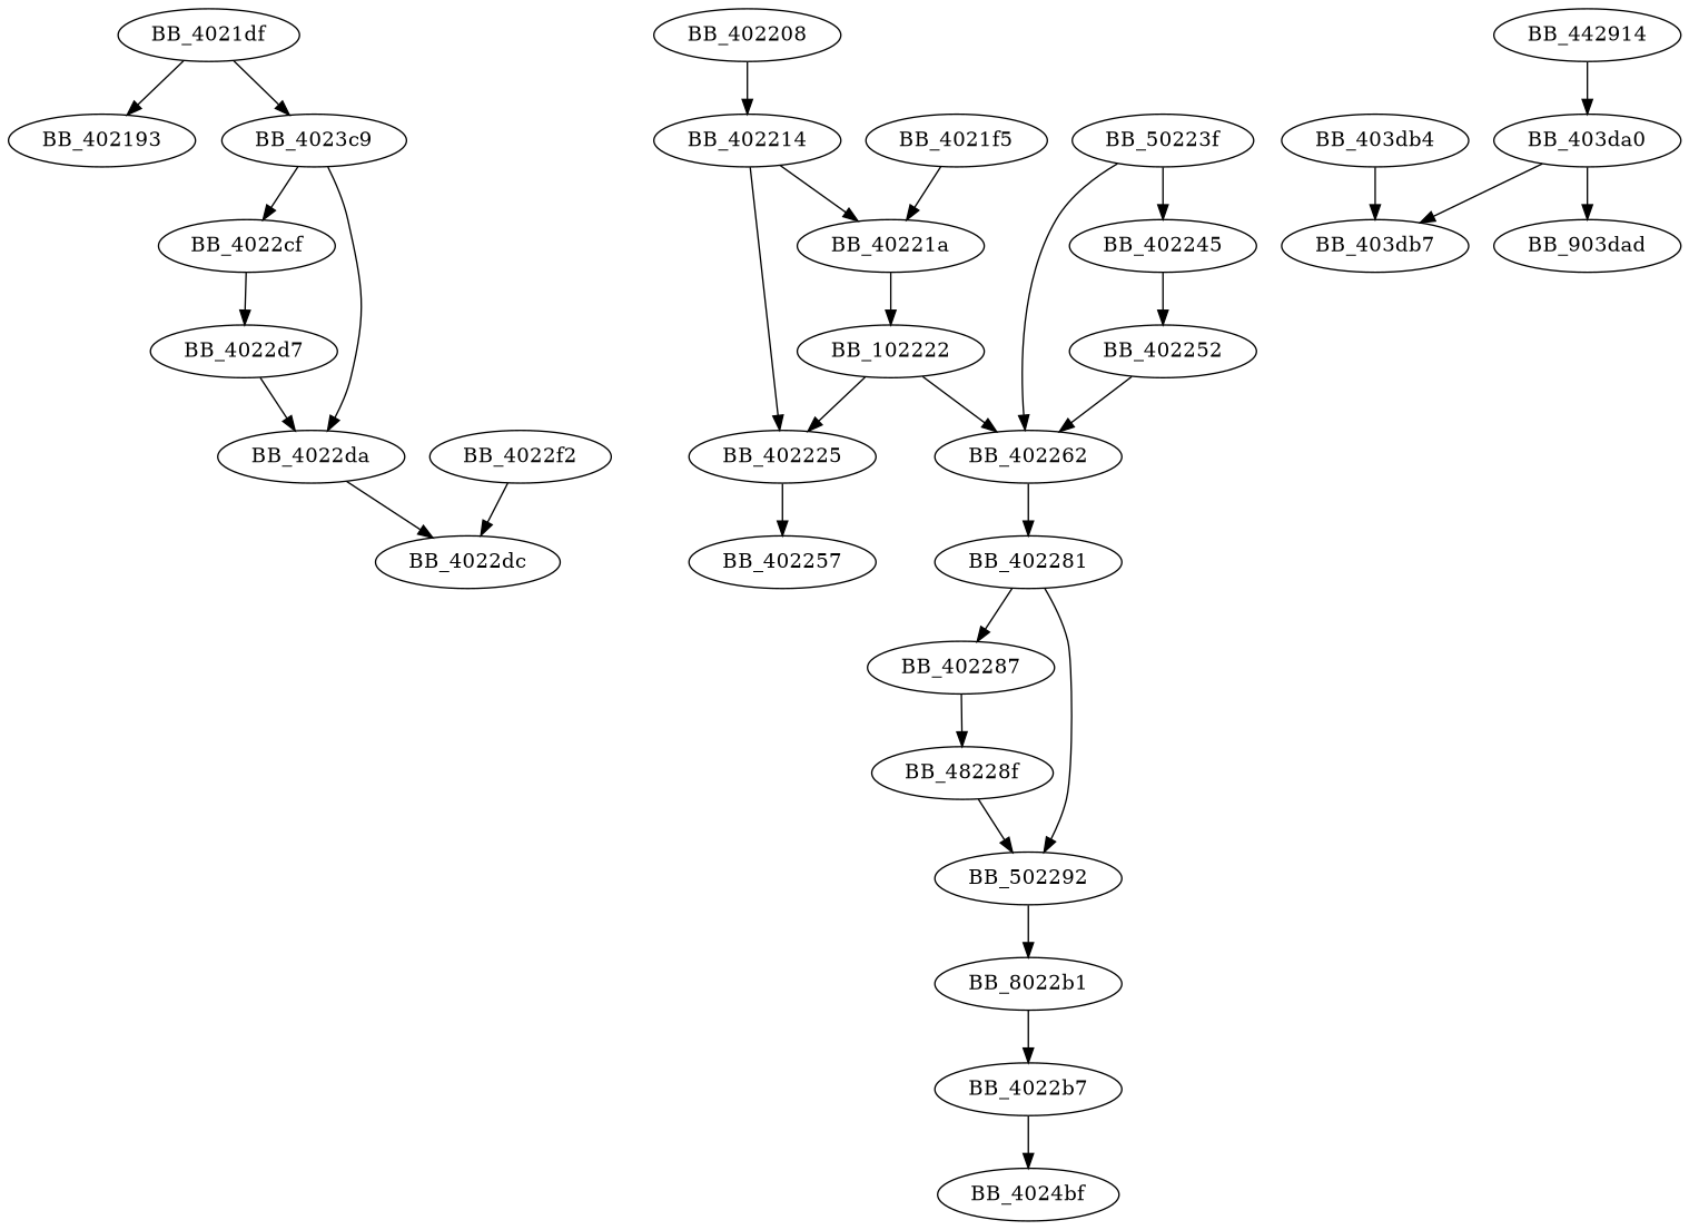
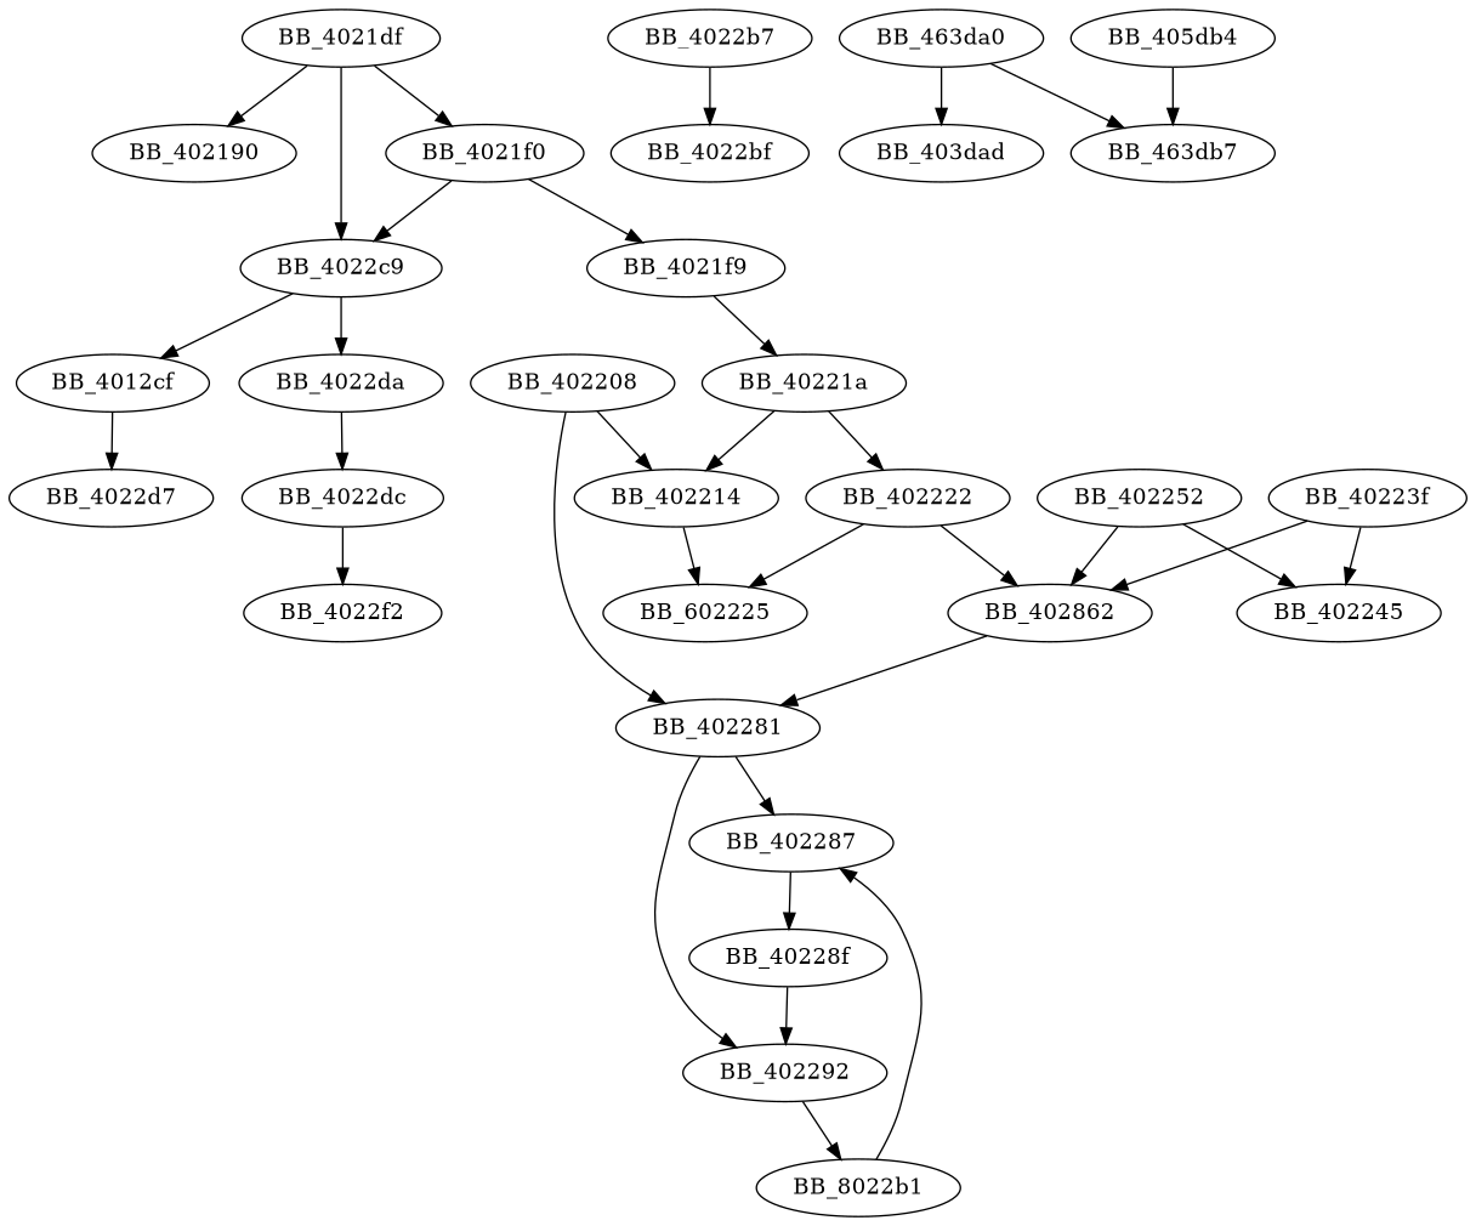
  digraph {
    BB_4021df
-   BB_402190 [label=BB_402193]
-   BB_4022c9 [label=BB_4023c9]
-   BB_4021f9 [label=BB_4021f5]
-   BB_4022cf
+   BB_402190
+   BB_4021f0
+   BB_4022c9
+   BB_4021f9
+   BB_4022cf [label=BB_4012cf]
    BB_4022da
    BB_40221a
    BB_4022d7
    BB_4022dc
    BB_402208
    BB_402214
    BB_402281
-   BB_402225
+   BB_402225 [label=BB_602225]
    BB_402287
-   BB_402292 [label=BB_502292]
-   BB_402222 [label=BB_102222]
-   BB_402257
-   BB_40228f [label=BB_48228f]
+   BB_402292
+   BB_402222
+   BB_40228f
    n20 [label=BB_8022b1]
-   BB_402262
-   BB_40223f [label=BB_50223f]
+   BB_402262 [label=BB_402862]
+   BB_40223f
    BB_402245
    BB_402252
    BB_4022b7
-   BB_4022bf [label=BB_4024bf]
+   BB_4022bf
    BB_4022f2
-   BB_403da0
-   BB_403dad [label=BB_903dad]
-   BB_403db7
-   BB_403db4
-   BB_442914
+   BB_403da0 [label=BB_463da0]
+   BB_403dad
+   BB_403db7 [label=BB_463db7]
+   BB_403db4 [label=BB_405db4]
    BB_4021df -> BB_402190
+   BB_4021df -> BB_4021f0
    BB_4021df -> BB_4022c9
+   BB_4021f0 -> BB_4022c9
+   BB_4021f0 -> BB_4021f9
    BB_4022c9 -> BB_4022cf
    BB_4022c9 -> BB_4022da
    BB_4021f9 -> BB_40221a
    BB_4022cf -> BB_4022d7
    BB_4022da -> BB_4022dc
    BB_40221a -> BB_402222
-   BB_4022d7 -> BB_4022da
-   BB_4022f2 -> BB_4022dc
+   BB_4022dc -> BB_4022f2
    BB_402208 -> BB_402214
-   BB_402214 -> BB_40221a
+   BB_402208 -> BB_402281
+   BB_40221a -> BB_402214
    BB_402214 -> BB_402225
    BB_402281 -> BB_402287
    BB_402281 -> BB_402292
-   BB_402225 -> BB_402257
    BB_402287 -> BB_40228f
    BB_402292 -> n20
    BB_402222 -> BB_402225
    BB_402222 -> BB_402262
    BB_40228f -> BB_402292
-   n20 -> BB_4022b7
+   n20 -> BB_402287
    BB_402262 -> BB_402281
    BB_40223f -> BB_402262
    BB_40223f -> BB_402245
-   BB_402245 -> BB_402252
+   BB_402252 -> BB_402245
    BB_402252 -> BB_402262
    BB_4022b7 -> BB_4022bf
    BB_403da0 -> BB_403dad
    BB_403da0 -> BB_403db7
    BB_403db4 -> BB_403db7
-   BB_442914 -> BB_403da0
  }
